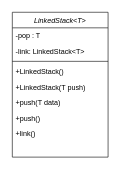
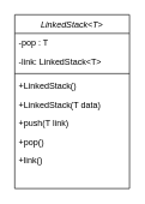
  <mxCell id="0" />
  <mxCell id="1" parent="0" />
  <mxCell id="2" value="LinkedStack&lt;T&gt;" style="swimlane;fontStyle=2;align=center;verticalAlign=top;childLayout=stackLayout;horizontal=1;startSize=26;horizontalStack=0;resizeParent=1;resizeLast=0;collapsible=1;marginBottom=0;rounded=0;shadow=0;strokeWidth=1;" parent="1" vertex="1"><mxGeometry x="20" y="20" width="160" height="242" as="geometry"><mxRectangle x="230" y="140" width="160" height="26" as="alternateBounds" /></mxGeometry></mxCell>
  <mxCell id="3" value="-pop : T" style="text;align=left;verticalAlign=top;spacingLeft=4;spacingRight=4;overflow=hidden;rotatable=0;points=[[0,0.5],[1,0.5]];portConstraint=eastwest;" parent="2" vertex="1"><mxGeometry y="26" width="160" height="26" as="geometry" /></mxCell>
  <mxCell id="4" value="-link: LinkedStack&lt;T&gt;" style="text;align=left;verticalAlign=top;spacingLeft=4;spacingRight=4;overflow=hidden;rotatable=0;points=[[0,0.5],[1,0.5]];portConstraint=eastwest;" parent="2" vertex="1"><mxGeometry y="52" width="160" height="26" as="geometry" /></mxCell>
  <mxCell id="5" value="" style="line;html=1;strokeWidth=1;align=left;verticalAlign=middle;spacingTop=-1;spacingLeft=3;spacingRight=3;rotatable=0;labelPosition=right;points=[];portConstraint=eastwest;" parent="2" vertex="1"><mxGeometry y="78" width="160" height="8" as="geometry" /></mxCell>
  <mxCell id="6" value="+LinkedStack()" style="text;align=left;verticalAlign=top;spacingLeft=4;spacingRight=4;overflow=hidden;rotatable=0;points=[[0,0.5],[1,0.5]];portConstraint=eastwest;" parent="2" vertex="1"><mxGeometry y="86" width="160" height="26" as="geometry" /></mxCell>
- <mxCell id="7" value="+LinkedStack(T push)" style="text;align=left;verticalAlign=top;spacingLeft=4;spacingRight=4;overflow=hidden;rotatable=0;points=[[0,0.5],[1,0.5]];portConstraint=eastwest;" parent="2" vertex="1"><mxGeometry y="112" width="160" height="26" as="geometry" /></mxCell>
- <mxCell id="8" value="+push(T data)" style="text;align=left;verticalAlign=top;spacingLeft=4;spacingRight=4;overflow=hidden;rotatable=0;points=[[0,0.5],[1,0.5]];portConstraint=eastwest;" parent="2" vertex="1"><mxGeometry y="138" width="160" height="26" as="geometry" /></mxCell>
- <mxCell id="9" value="+push()" style="text;align=left;verticalAlign=top;spacingLeft=4;spacingRight=4;overflow=hidden;rotatable=0;points=[[0,0.5],[1,0.5]];portConstraint=eastwest;" parent="2" vertex="1"><mxGeometry y="164" width="160" height="26" as="geometry" /></mxCell>
+ <mxCell id="7" value="+LinkedStack(T data)" style="text;align=left;verticalAlign=top;spacingLeft=4;spacingRight=4;overflow=hidden;rotatable=0;points=[[0,0.5],[1,0.5]];portConstraint=eastwest;" parent="2" vertex="1"><mxGeometry y="112" width="160" height="26" as="geometry" /></mxCell>
+ <mxCell id="8" value="+push(T link)" style="text;align=left;verticalAlign=top;spacingLeft=4;spacingRight=4;overflow=hidden;rotatable=0;points=[[0,0.5],[1,0.5]];portConstraint=eastwest;" parent="2" vertex="1"><mxGeometry y="138" width="160" height="26" as="geometry" /></mxCell>
+ <mxCell id="9" value="+pop()" style="text;align=left;verticalAlign=top;spacingLeft=4;spacingRight=4;overflow=hidden;rotatable=0;points=[[0,0.5],[1,0.5]];portConstraint=eastwest;" parent="2" vertex="1"><mxGeometry y="164" width="160" height="26" as="geometry" /></mxCell>
  <mxCell id="10" value="+link()" style="text;align=left;verticalAlign=top;spacingLeft=4;spacingRight=4;overflow=hidden;rotatable=0;points=[[0,0.5],[1,0.5]];portConstraint=eastwest;" parent="2" vertex="1"><mxGeometry y="190" width="160" height="26" as="geometry" /></mxCell>
